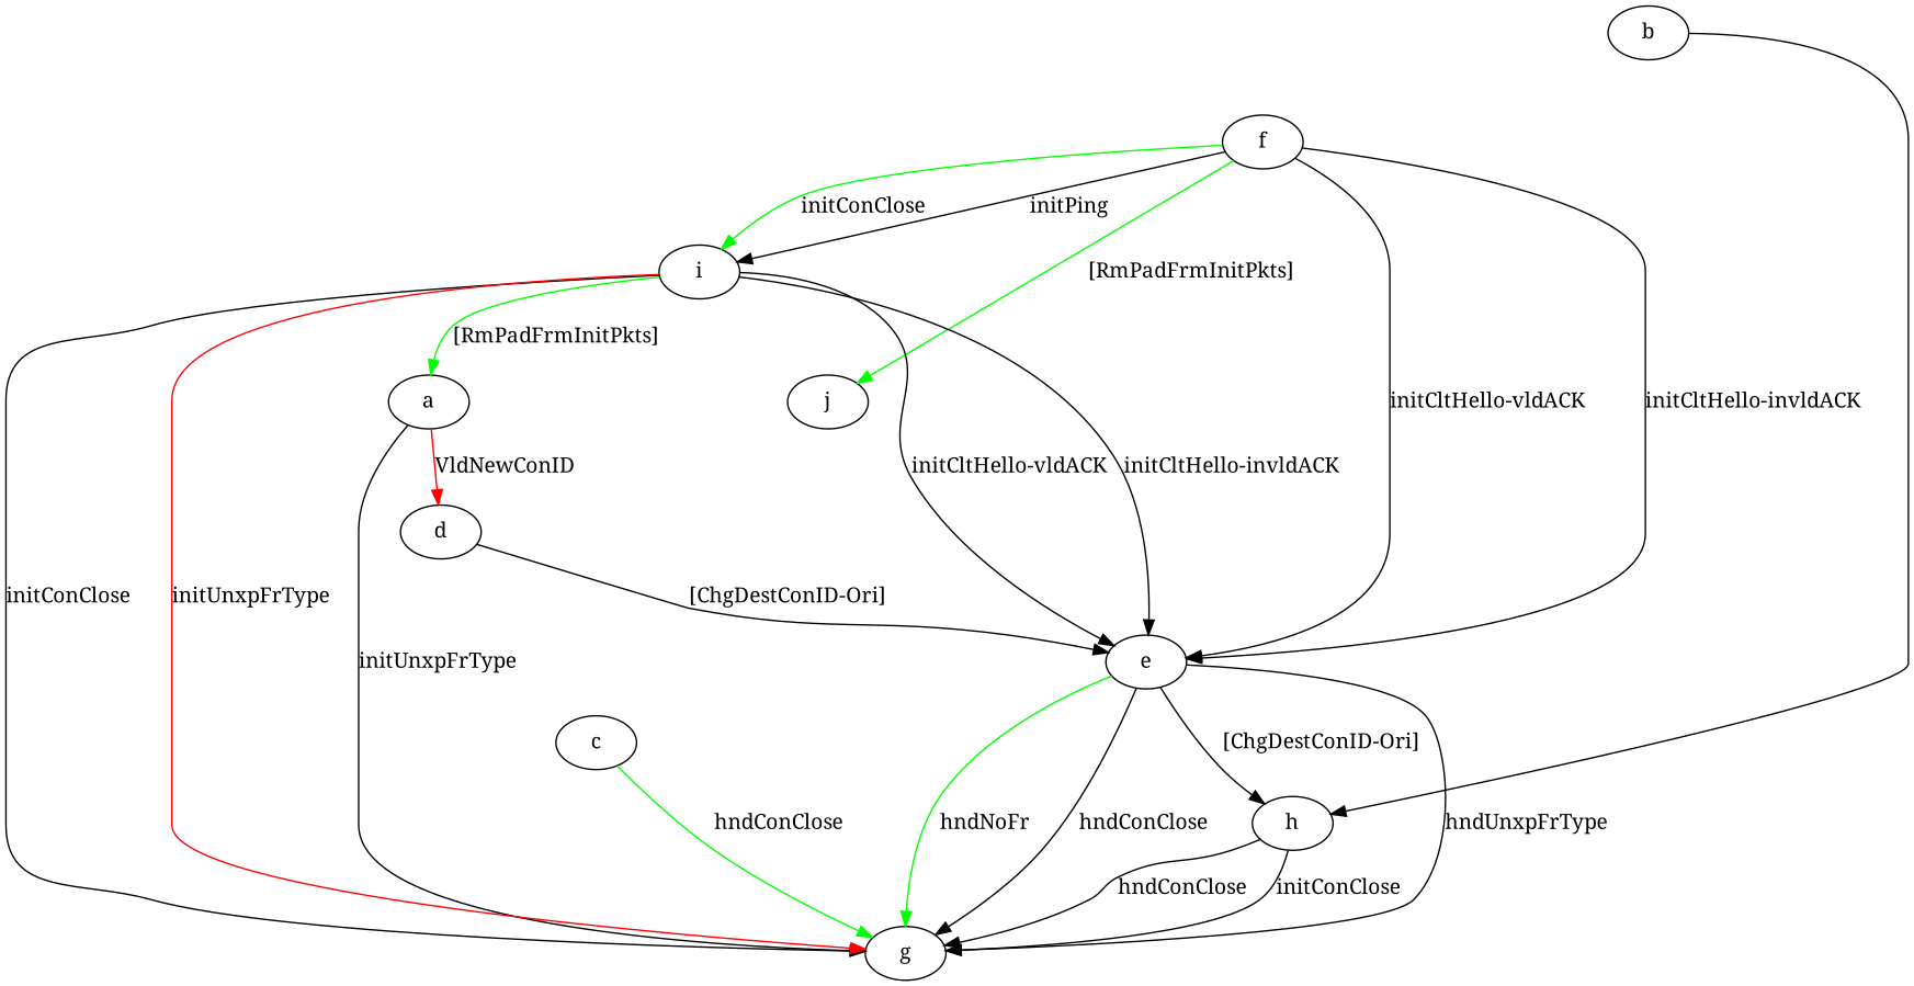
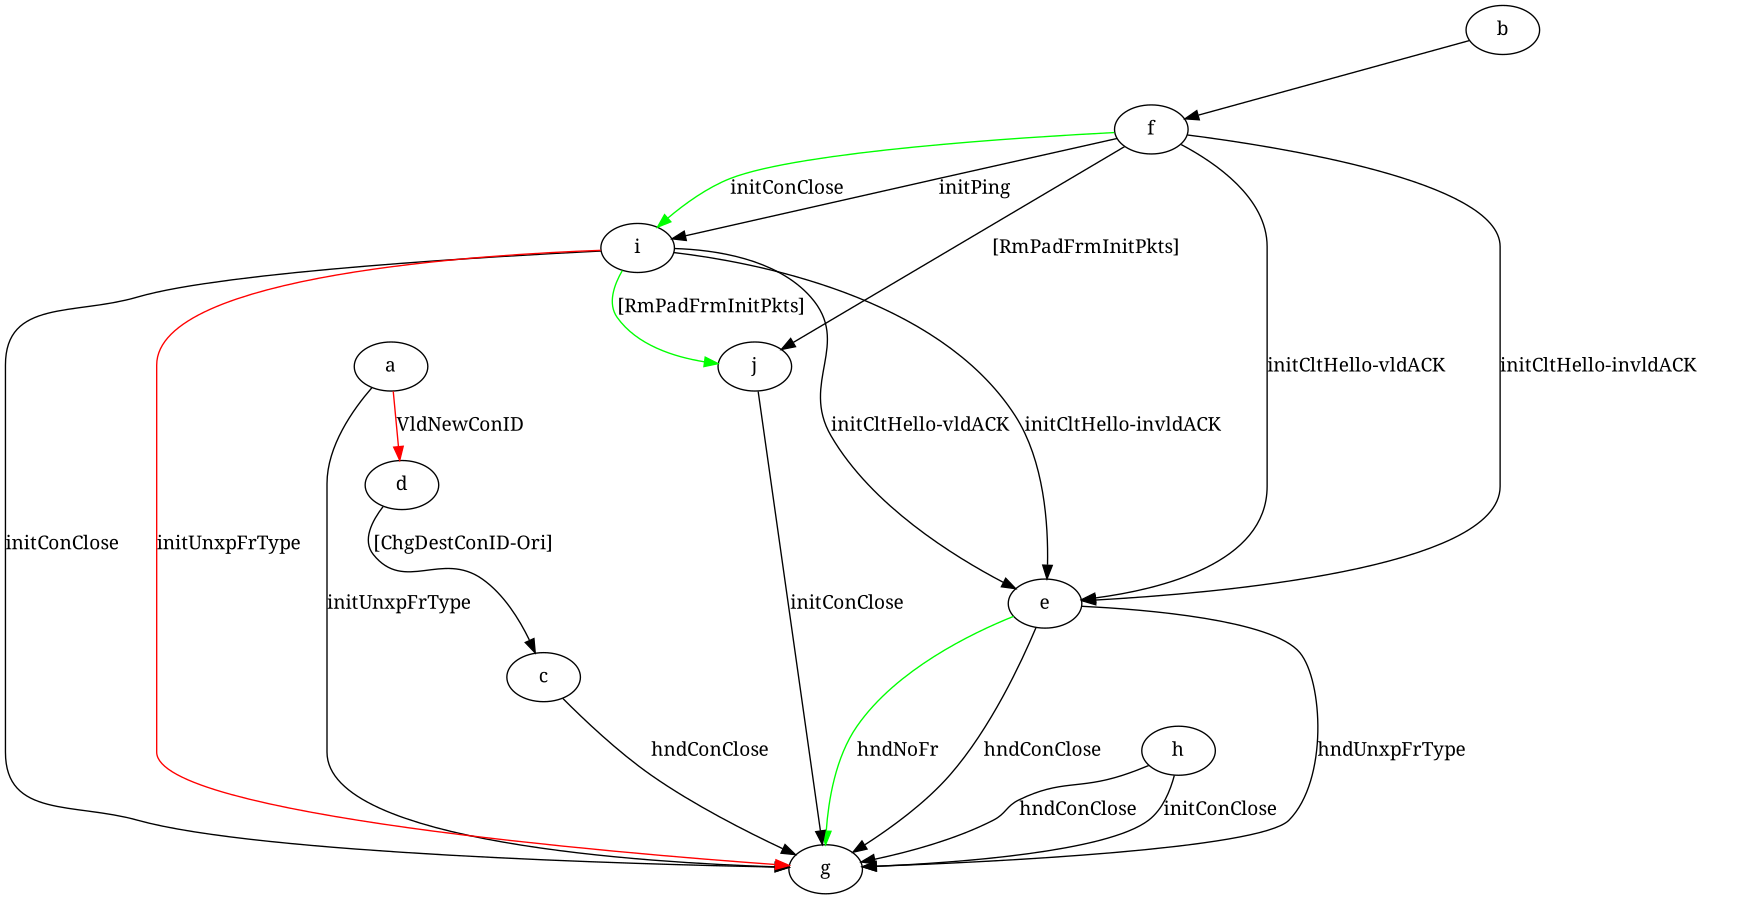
  digraph {
    fontname="Noto Serif"
    node [fontname="Noto Serif"]
    edge [fontname="Noto Serif"]
    a
    d
    g
    c
    b
    f
    e
    i
    j
    h
    a -> d [color=red label="VldNewConID "]
    a -> g [label="initUnxpFrType "]
-   d -> e [label="[ChgDestConID-Ori] "]
-   c -> g [label="hndConClose " color=green]
-   b -> h
+   d -> c [label="[ChgDestConID-Ori] "]
+   c -> g [label="hndConClose "]
+   b -> f
    f -> e [label="initCltHello-vldACK "]
    f -> e [label="initCltHello-invldACK "]
    f -> i [label="initPing "]
    f -> i [color=green label="initConClose "]
-   f -> j [label="[RmPadFrmInitPkts] " color=green]
+   f -> j [label="[RmPadFrmInitPkts] "]
    e -> g [label="hndConClose "]
    e -> g [label="hndUnxpFrType "]
    e -> g [color=green label="hndNoFr "]
-   e -> h [label="[ChgDestConID-Ori] "]
    i -> g [label="initConClose "]
    i -> g [color=red label="initUnxpFrType "]
    i -> e [label="initCltHello-vldACK "]
    i -> e [label="initCltHello-invldACK "]
-   i -> a [color=green label="[RmPadFrmInitPkts] "]
+   i -> j [color=green label="[RmPadFrmInitPkts] "]
+   j -> g [label="initConClose "]
    h -> g [label="initConClose "]
    h -> g [label="hndConClose "]
  }
